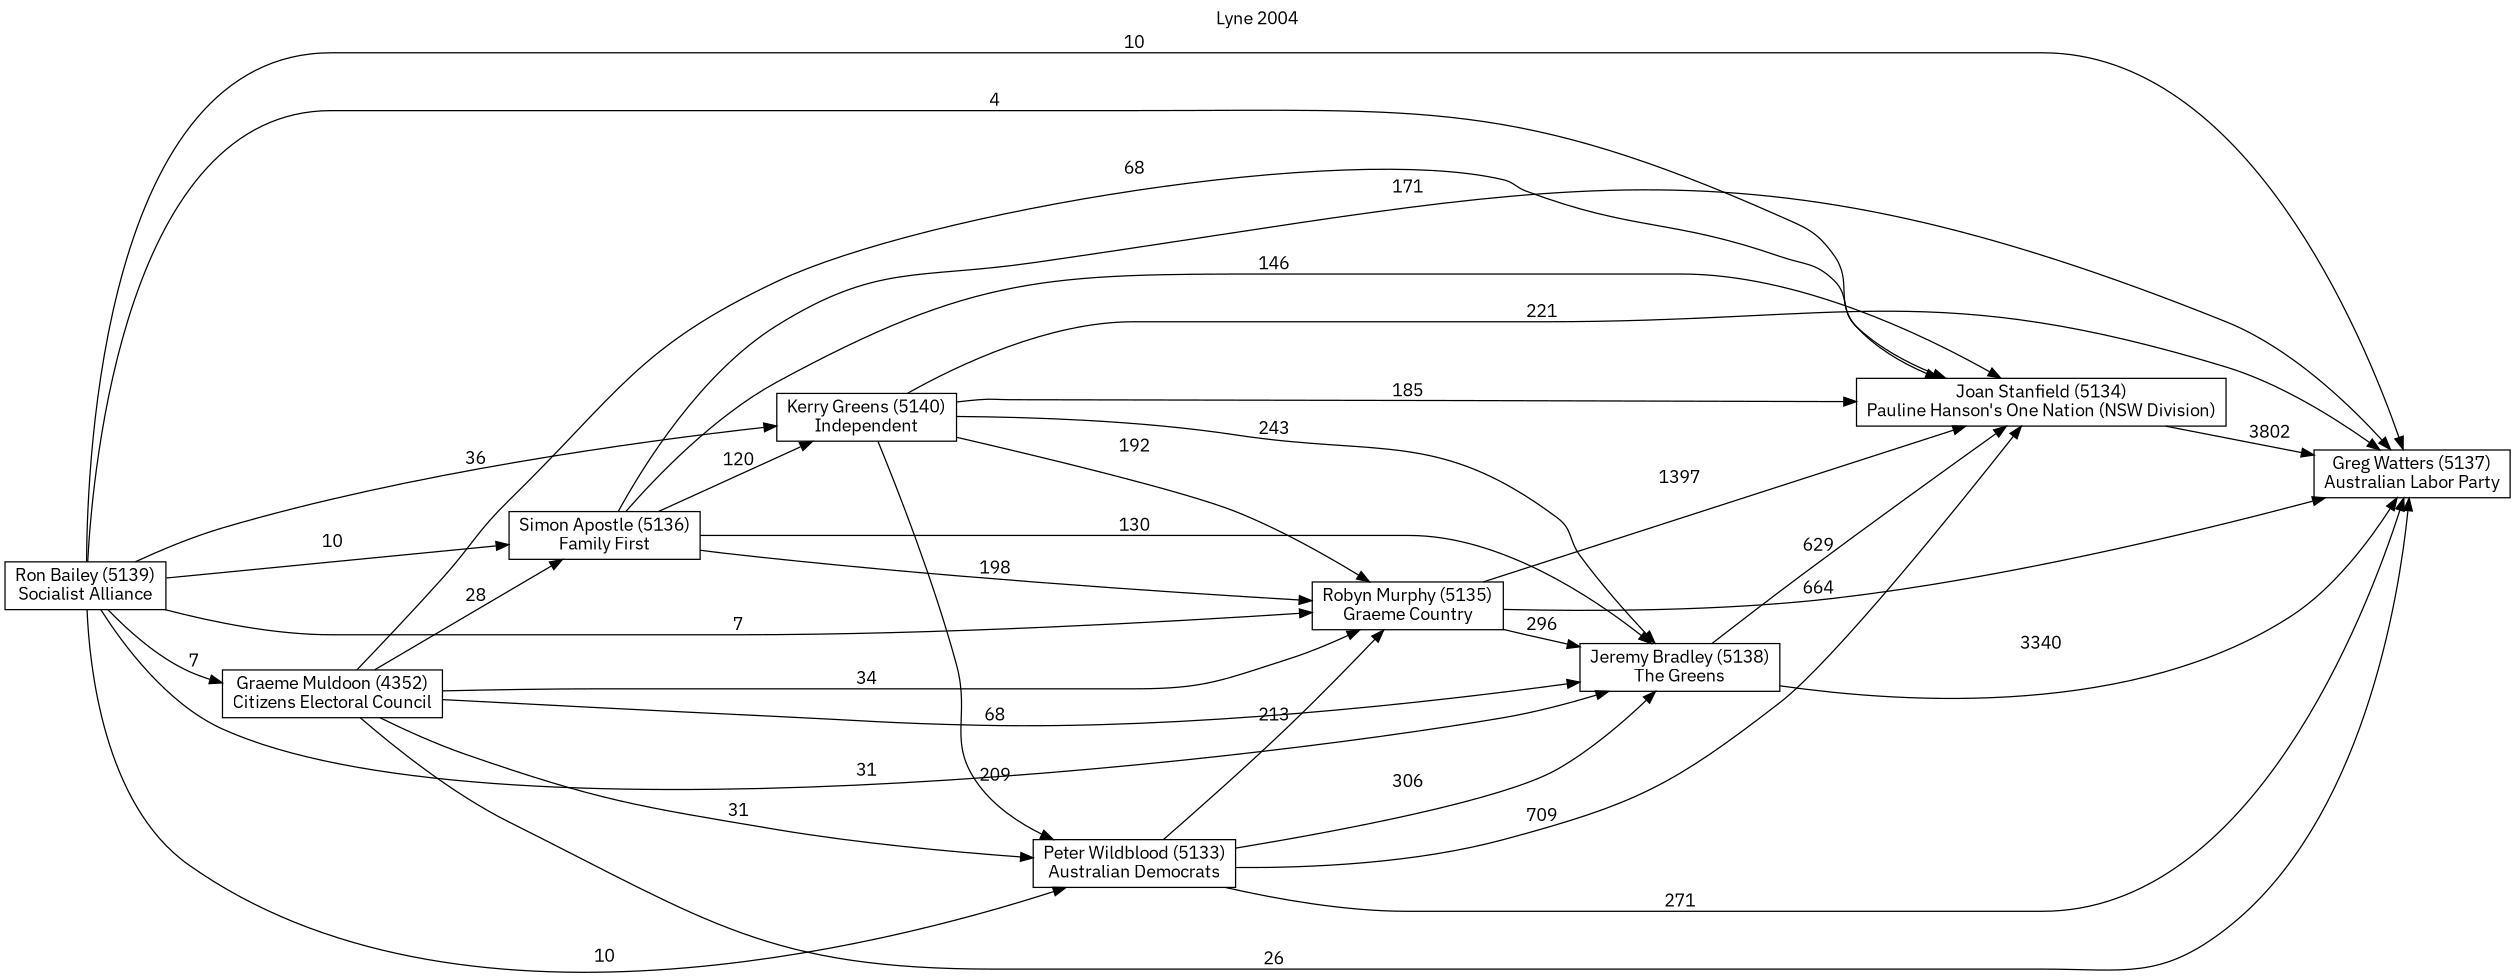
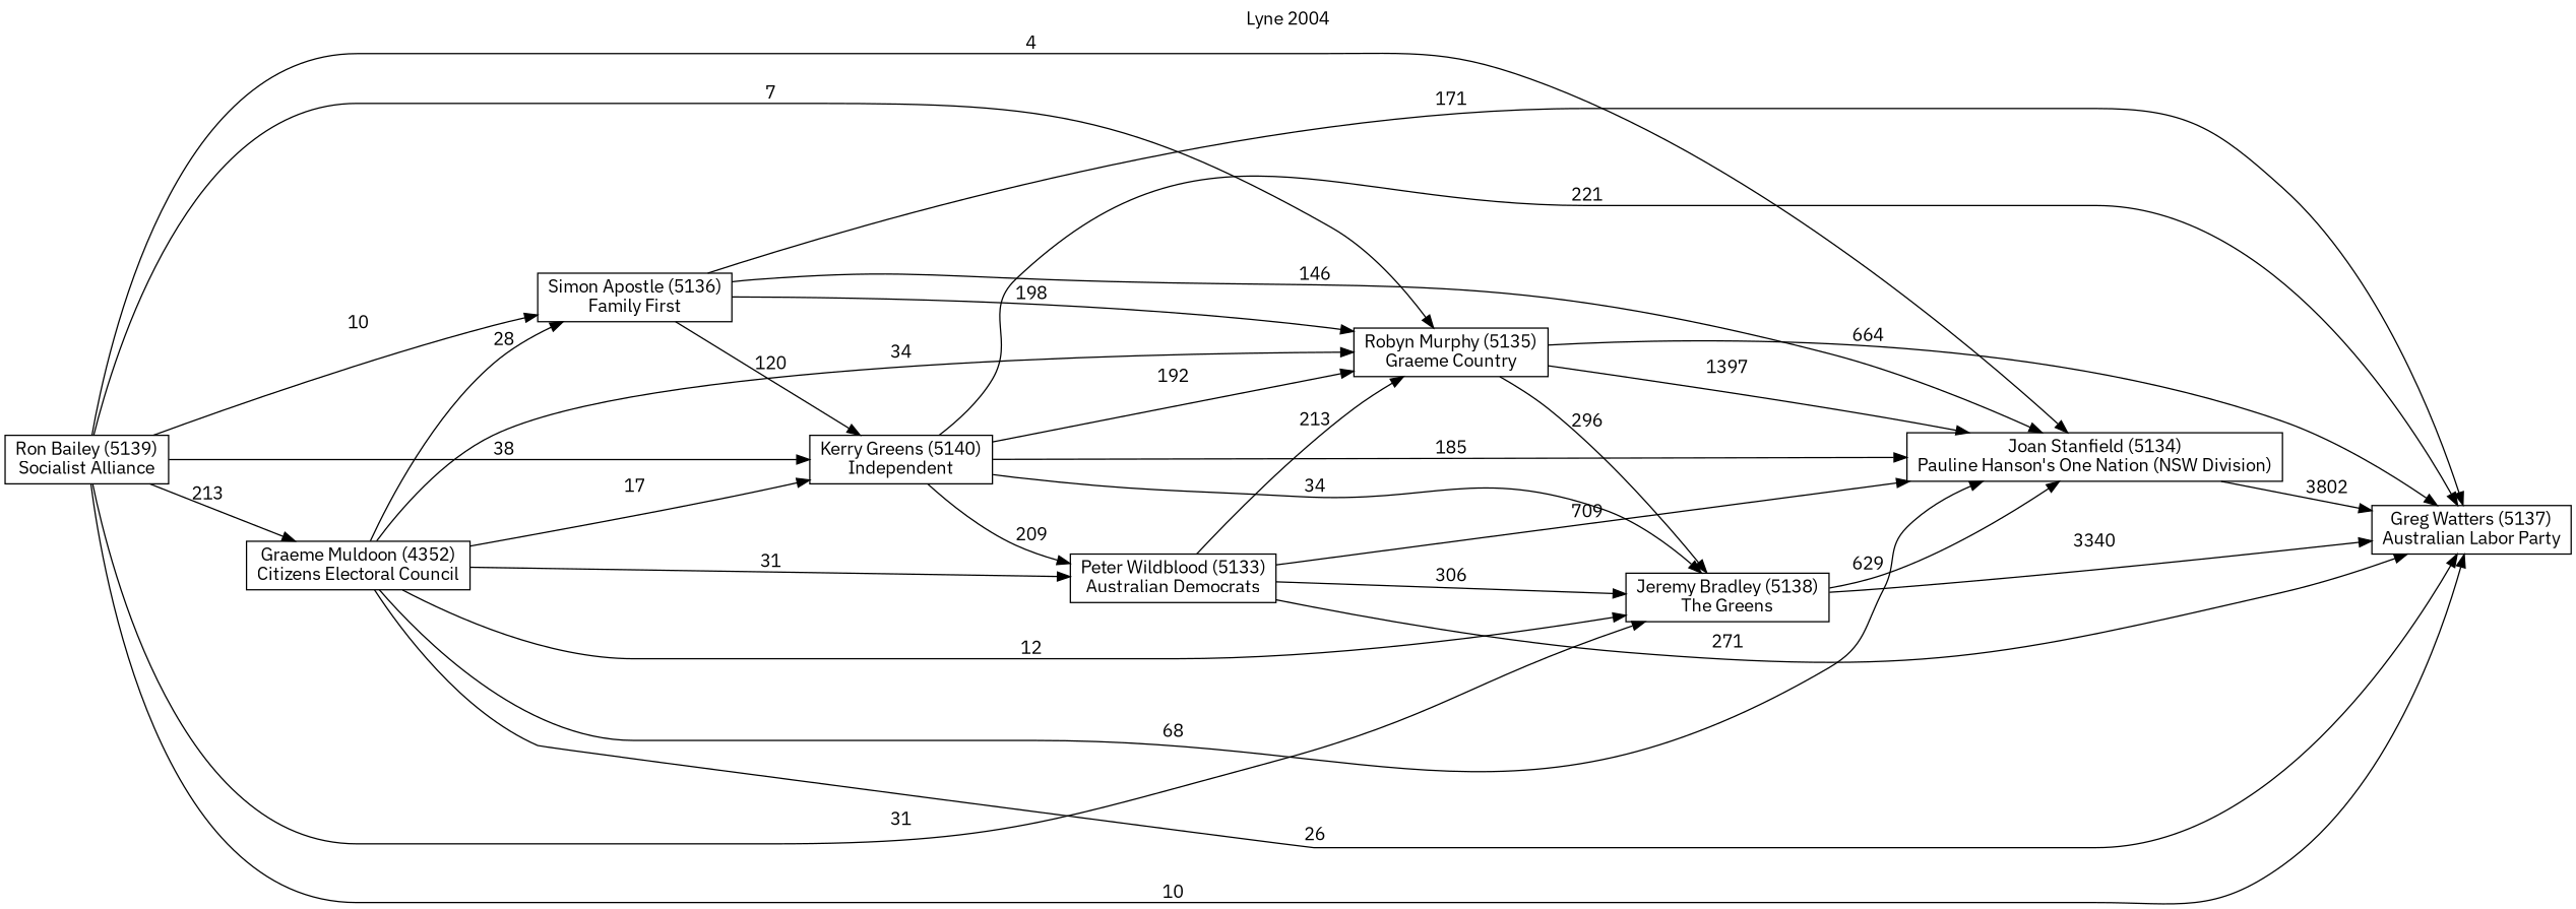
  digraph {
    fontname="IBM Plex Sans"
    label="Lyne 2004"
    labelloc=t
    mclimit=10
    rankdir=LR
    node [fontname="IBM Plex Sans" shape=box]
    edge [fontname="IBM Plex Sans"]
    n1 [label="Graeme Muldoon (4352)\nCitizens Electoral Council"]
    n2 [label="Greg Watters (5137)\nAustralian Labor Party"]
    n3 [label="Jeremy Bradley (5138)\nThe Greens"]
    n4 [label="Joan Stanfield (5134)\nPauline Hanson's One Nation (NSW Division)"]
    n5 [label="Kerry Greens (5140)\nIndependent"]
    n6 [label="Peter Wildblood (5133)\nAustralian Democrats"]
    n7 [label="Robyn Murphy (5135)\nGraeme Country"]
    n8 [label="Simon Apostle (5136)\nFamily First"]
    n9 [label="Ron Bailey (5139)\nSocialist Alliance"]
    n1 -> n2 [label=26]
-   n1 -> n3 [label=68]
+   n1 -> n3 [label=12]
    n1 -> n4 [label=68]
+   n1 -> n5 [label=17]
    n1 -> n6 [label=31]
    n1 -> n7 [label=34]
    n1 -> n8 [label=28]
    n3 -> n2 [label=3340]
    n3 -> n4 [label=629]
    n4 -> n2 [label=3802]
    n5 -> n2 [label=221]
-   n5 -> n3 [label=243]
+   n5 -> n3 [label=34]
    n5 -> n4 [label=185]
    n5 -> n6 [label=209]
    n5 -> n7 [label=192]
    n6 -> n2 [label=271]
    n6 -> n3 [label=306]
    n6 -> n4 [label=709]
    n6 -> n7 [label=213]
    n7 -> n2 [label=664]
    n7 -> n3 [label=296]
    n7 -> n4 [label=1397]
    n8 -> n2 [label=171]
-   n8 -> n3 [label=130]
    n8 -> n4 [label=146]
    n8 -> n5 [label=120]
    n8 -> n7 [label=198]
-   n9 -> n1 [label=7]
+   n9 -> n1 [label=213]
    n9 -> n2 [label=10]
    n9 -> n3 [label=31]
    n9 -> n4 [label=4]
-   n9 -> n5 [label=36]
-   n9 -> n6 [label=10]
+   n9 -> n5 [label=38]
    n9 -> n7 [label=7]
    n9 -> n8 [label=10]
  }
